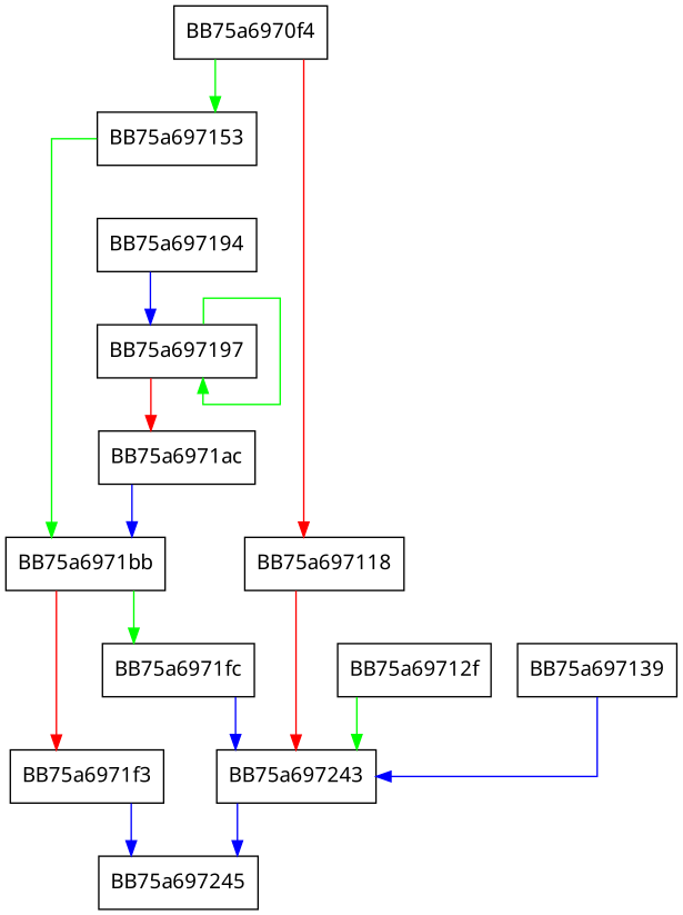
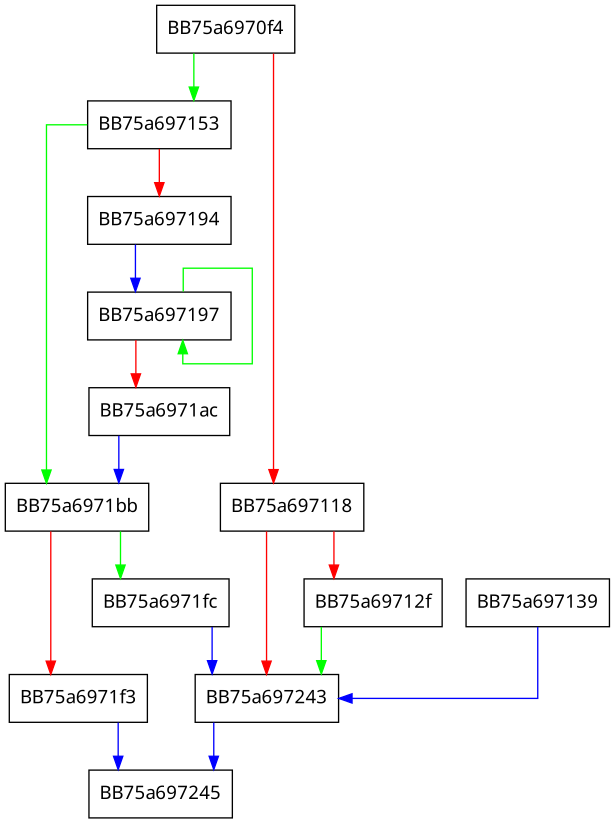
  digraph {
    fontname="Noto Sans"
    splines=ortho
    node [fontname="Noto Sans" shape=box]
    edge [color=red fontname="Noto Sans"]
    BB75a6970f4
    BB75a697153
    BB75a697118
    BB75a6971bb
    BB75a697194
    BB75a697243
    BB75a69712f
    BB75a6971fc
    BB75a6971f3
    BB75a697197
    BB75a697245
    BB75a697139
    BB75a6971ac
    BB75a6970f4 -> BB75a697153 [color=green]
    BB75a6970f4 -> BB75a697118
    BB75a697153 -> BB75a6971bb [color=green]
+   BB75a697153 -> BB75a697194
    BB75a697118 -> BB75a697243
+   BB75a697118 -> BB75a69712f
    BB75a6971bb -> BB75a6971fc [color=green]
    BB75a6971bb -> BB75a6971f3
    BB75a697194 -> BB75a697197 [color=blue]
    BB75a697243 -> BB75a697245 [color=blue]
    BB75a69712f -> BB75a697243 [color=green]
    BB75a6971fc -> BB75a697243 [color=blue]
    BB75a6971f3 -> BB75a697245 [color=blue]
    BB75a697197 -> BB75a697197 [color=green]
    BB75a697197 -> BB75a6971ac
    BB75a697139 -> BB75a697243 [color=blue]
    BB75a6971ac -> BB75a6971bb [color=blue]
  }
